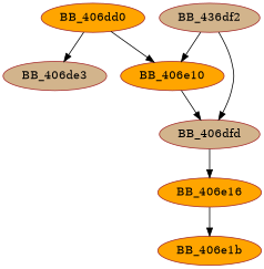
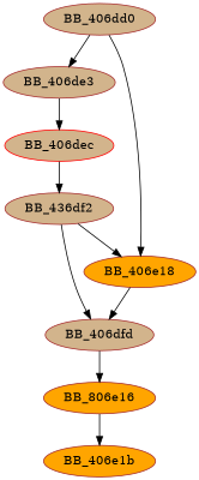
  digraph {
    node [color=brown fillcolor=orange style=filled]
-   BB_406dd0
+   BB_406dd0 [fillcolor=tan]
    BB_406de3 [fillcolor=tan]
-   BB_406e10
+   BB_406e10 [label=BB_406e18]
+   BB_406dec [color=red fillcolor=tan]
    BB_406dfd [fillcolor=tan]
    n6 [fillcolor=tan label=BB_436df2]
-   BB_406e16
+   BB_406e16 [label=BB_806e16]
    BB_406e1b
    BB_406dd0 -> BB_406de3
    BB_406dd0 -> BB_406e10
+   BB_406de3 -> BB_406dec
    BB_406e10 -> BB_406dfd
+   BB_406dec -> n6
    BB_406dfd -> BB_406e16
    n6 -> BB_406e10
    n6 -> BB_406dfd
    BB_406e16 -> BB_406e1b
  }
